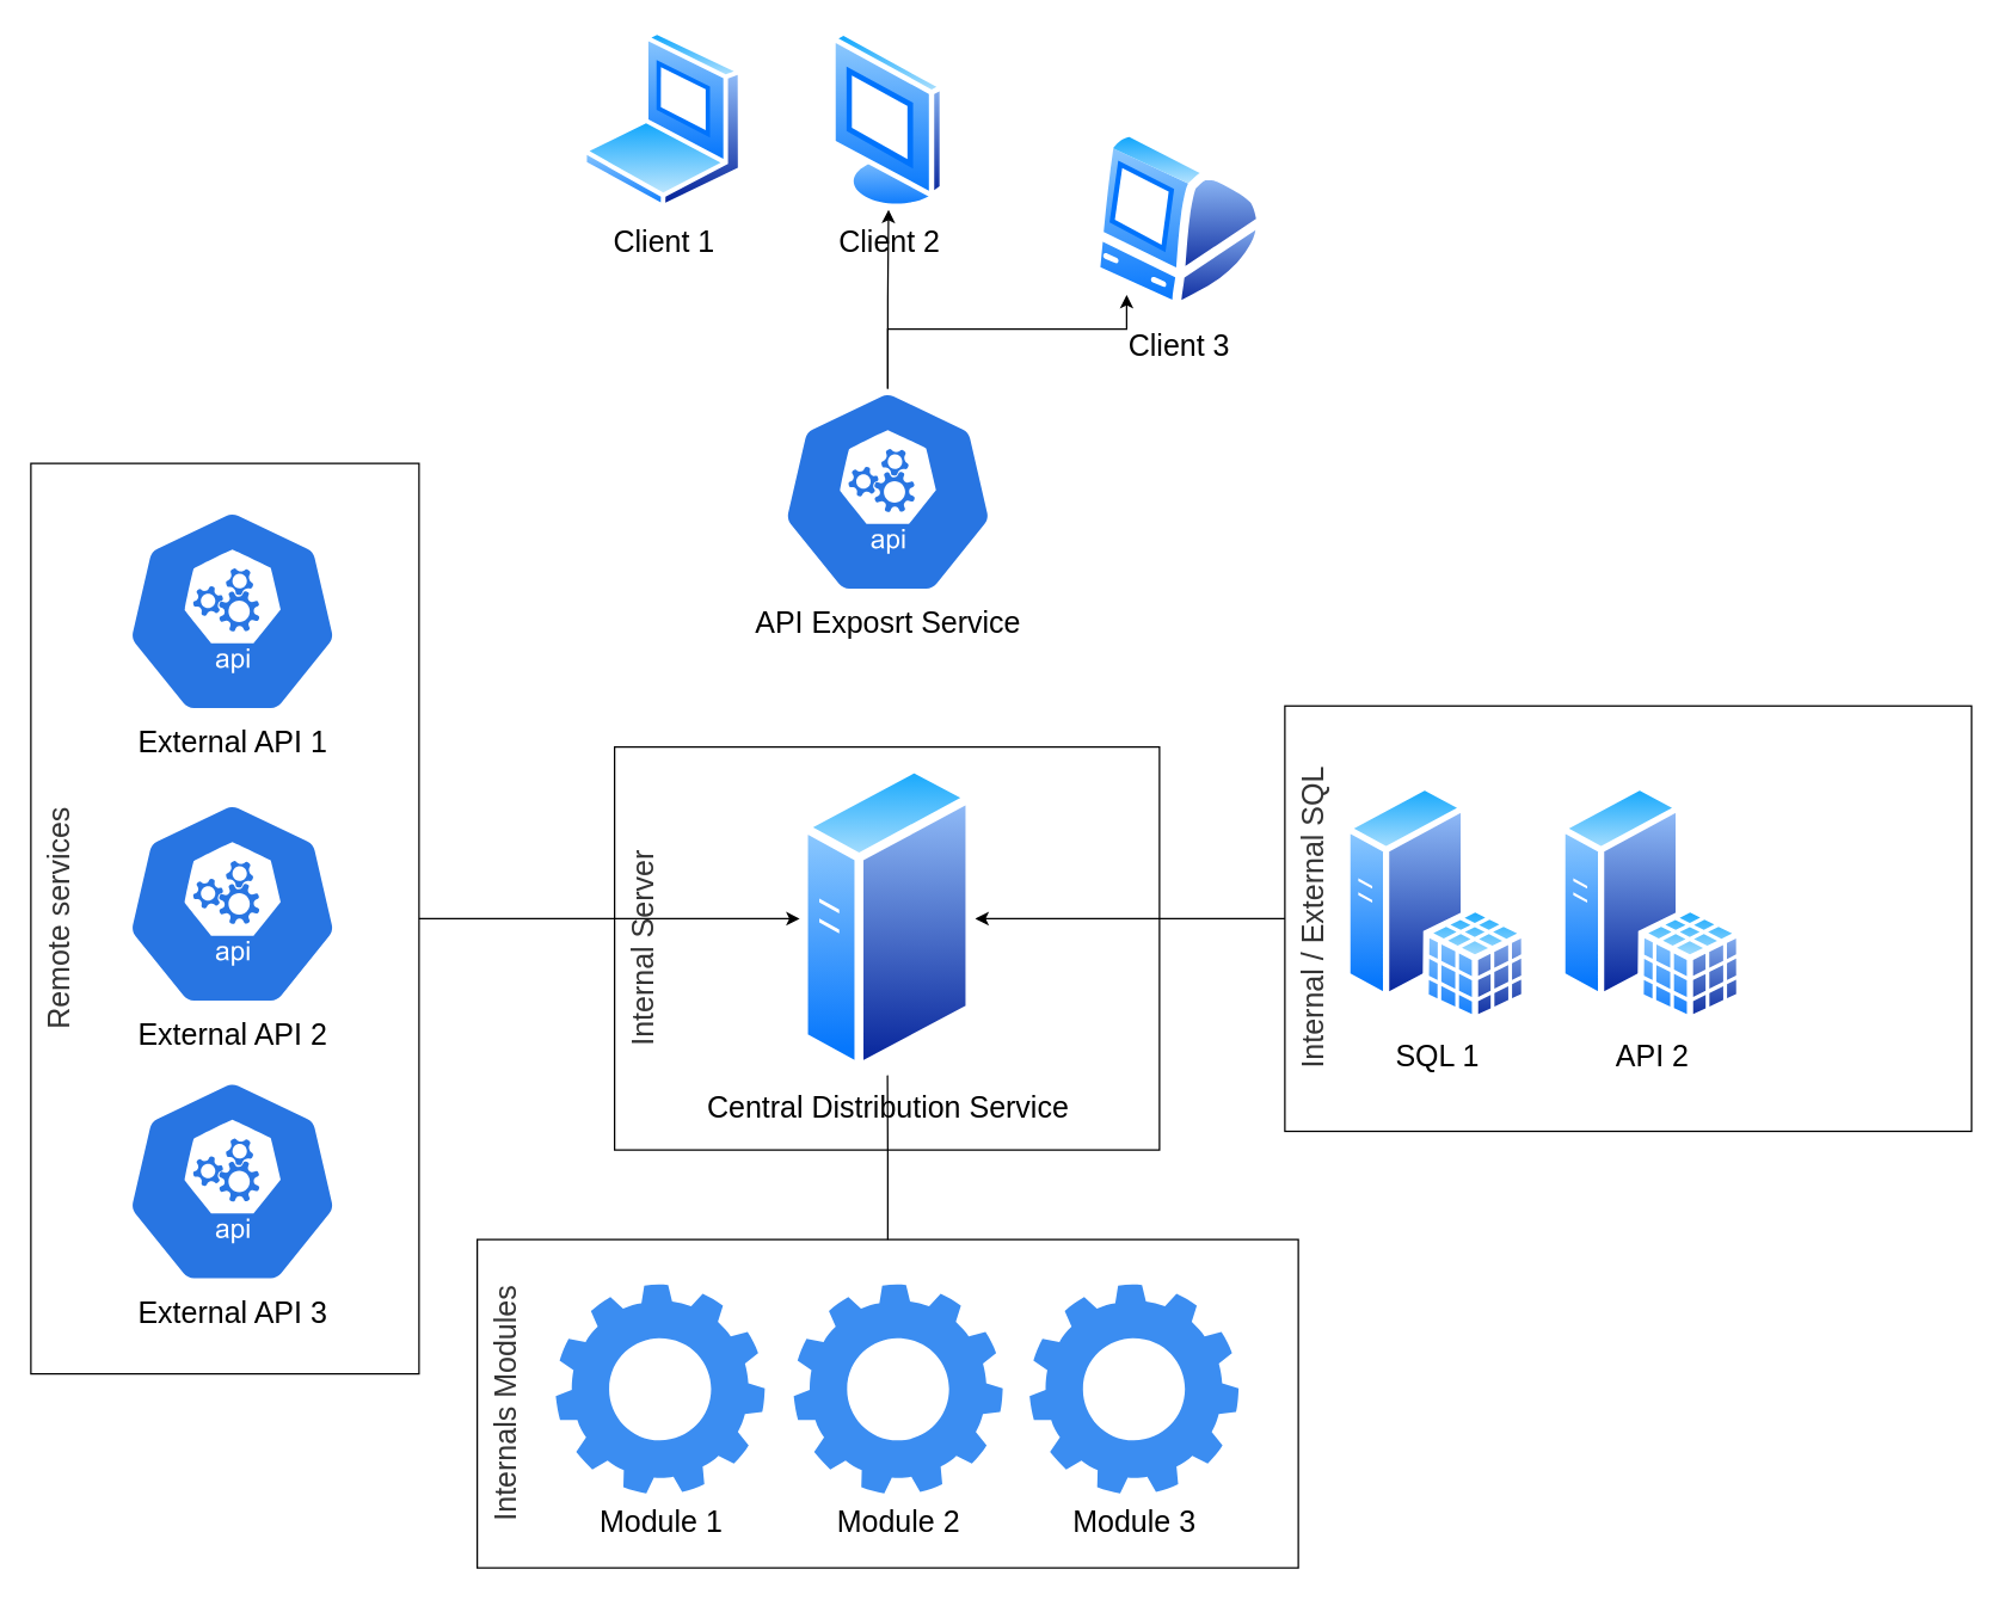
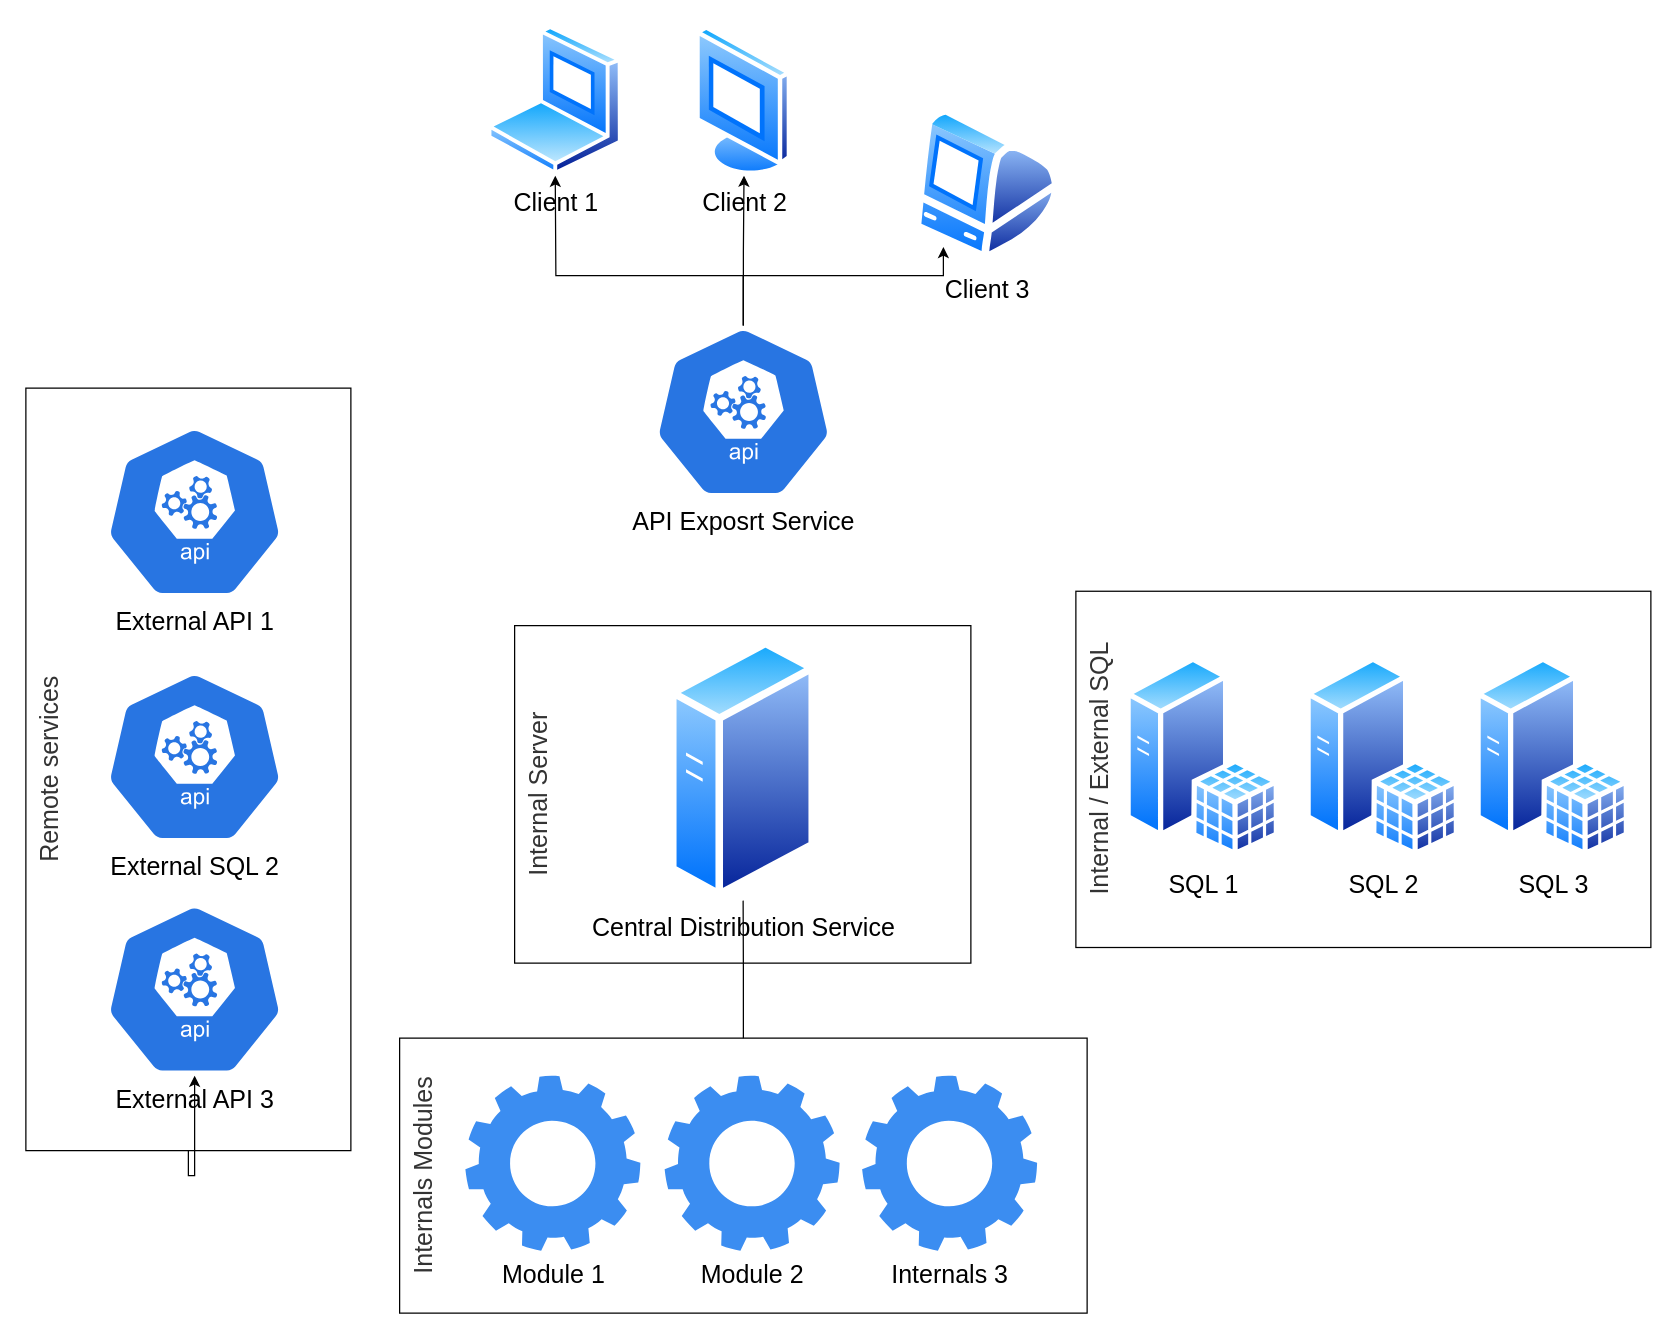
  <mxCell id="0" />
  <mxCell id="1" parent="0" />
  <mxCell id="2" value="Remote services" style="rounded=0;whiteSpace=wrap;html=1;fillColor=default;fontColor=#333333;strokeColor=default;gradientColor=none;labelPosition=center;verticalLabelPosition=middle;align=center;verticalAlign=top;horizontal=0;fontSize=20;" vertex="1" parent="1"><mxGeometry x="20" y="310" width="260" height="610" as="geometry" /></mxCell>
  <mxCell id="3" value="Internals Modules" style="rounded=0;whiteSpace=wrap;html=1;fillColor=default;fontColor=#333333;strokeColor=default;gradientColor=none;labelPosition=center;verticalLabelPosition=middle;align=center;verticalAlign=top;horizontal=0;fontSize=20;" vertex="1" parent="1"><mxGeometry x="319" y="830" width="550" height="220" as="geometry" /></mxCell>
  <mxCell id="4" value="Internal / External SQL" style="rounded=0;whiteSpace=wrap;html=1;fillColor=default;fontColor=#333333;strokeColor=default;gradientColor=none;labelPosition=center;verticalLabelPosition=middle;align=center;verticalAlign=top;horizontal=0;fontSize=20;" vertex="1" parent="1"><mxGeometry x="860" y="472.5" width="460" height="285" as="geometry" /></mxCell>
  <mxCell id="5" value="Internal Server" style="rounded=0;whiteSpace=wrap;html=1;fillColor=default;fontColor=#333333;strokeColor=default;gradientColor=none;labelPosition=center;verticalLabelPosition=middle;align=center;verticalAlign=top;horizontal=0;fontSize=20;" vertex="1" parent="1"><mxGeometry x="411" y="500" width="365" height="270" as="geometry" /></mxCell>
  <mxCell id="6" value="Client 1" style="image;aspect=fixed;perimeter=ellipsePerimeter;html=1;align=center;shadow=0;dashed=0;spacingTop=3;image=img/lib/active_directory/laptop_client.svg;fontSize=20;" vertex="1" parent="1"><mxGeometry x="389.5" y="20" width="108" height="120" as="geometry" /></mxCell>
  <mxCell id="7" value="Client 2" style="image;aspect=fixed;perimeter=ellipsePerimeter;html=1;align=center;shadow=0;dashed=0;spacingTop=3;image=img/lib/active_directory/vista_terminal.svg;fontSize=20;" vertex="1" parent="1"><mxGeometry x="555.5" y="20" width="78" height="120" as="geometry" /></mxCell>
  <mxCell id="8" value="Client 3&lt;br style=&quot;font-size: 20px;&quot;&gt;" style="image;aspect=fixed;perimeter=ellipsePerimeter;html=1;align=center;shadow=0;dashed=0;spacingTop=3;image=img/lib/active_directory/mac_client.svg;fontSize=20;" vertex="1" parent="1"><mxGeometry x="730.5" y="85" width="117" height="124.47" as="geometry" /></mxCell>
  <mxCell id="9" value="Central Distribution Service" style="image;aspect=fixed;perimeter=ellipsePerimeter;html=1;align=center;shadow=0;dashed=0;spacingTop=3;image=img/lib/active_directory/generic_server.svg;fontSize=20;" vertex="1" parent="1"><mxGeometry x="535" y="510" width="117.6" height="210" as="geometry" /></mxCell>
  <mxCell id="10" value="" style="edgeStyle=orthogonalEdgeStyle;rounded=0;orthogonalLoop=1;jettySize=auto;html=1;" edge="1" parent="1" source="13" target="7"><mxGeometry relative="1" as="geometry" /></mxCell>
  <mxCell id="11" style="edgeStyle=orthogonalEdgeStyle;rounded=0;orthogonalLoop=1;jettySize=auto;html=1;" edge="1" parent="1" source="13" target="8"><mxGeometry relative="1" as="geometry"><Array as="points"><mxPoint x="594" y="220" /><mxPoint x="754" y="220" /></Array></mxGeometry></mxCell>
+ <mxCell id="12" style="edgeStyle=orthogonalEdgeStyle;rounded=0;orthogonalLoop=1;jettySize=auto;html=1;" edge="1" parent="1" source="13" target="6"><mxGeometry relative="1" as="geometry"><Array as="points"><mxPoint x="594" y="220" /><mxPoint x="444" y="220" /></Array></mxGeometry></mxCell>
  <mxCell id="13" value="API Exposrt Service" style="sketch=0;html=1;dashed=0;whitespace=wrap;fillColor=#2875E2;strokeColor=#ffffff;points=[[0.005,0.63,0],[0.1,0.2,0],[0.9,0.2,0],[0.5,0,0],[0.995,0.63,0],[0.72,0.99,0],[0.5,1,0],[0.28,0.99,0]];verticalLabelPosition=bottom;align=center;verticalAlign=top;shape=mxgraph.kubernetes.icon;prIcon=api;fontSize=20;" vertex="1" parent="1"><mxGeometry x="479" y="260" width="230" height="138" as="geometry" /></mxCell>
  <mxCell id="14" value="SQL 1" style="image;aspect=fixed;perimeter=ellipsePerimeter;html=1;align=center;shadow=0;dashed=0;spacingTop=3;image=img/lib/active_directory/sql_server.svg;fontSize=20;" vertex="1" parent="1"><mxGeometry x="900" y="525" width="123.2" height="160" as="geometry" /></mxCell>
- <mxCell id="15" value="API 2" style="image;aspect=fixed;perimeter=ellipsePerimeter;html=1;align=center;shadow=0;dashed=0;spacingTop=3;image=img/lib/active_directory/sql_server.svg;fontSize=20;" vertex="1" parent="1"><mxGeometry x="1044" y="525" width="123.2" height="160" as="geometry" /></mxCell>
+ <mxCell id="15" value="SQL 2" style="image;aspect=fixed;perimeter=ellipsePerimeter;html=1;align=center;shadow=0;dashed=0;spacingTop=3;image=img/lib/active_directory/sql_server.svg;fontSize=20;" vertex="1" parent="1"><mxGeometry x="1044" y="525" width="123.2" height="160" as="geometry" /></mxCell>
+ <mxCell id="16" value="SQL 3&lt;br style=&quot;font-size: 20px;&quot;&gt;" style="image;aspect=fixed;perimeter=ellipsePerimeter;html=1;align=center;shadow=0;dashed=0;spacingTop=3;image=img/lib/active_directory/sql_server.svg;fontSize=20;" vertex="1" parent="1"><mxGeometry x="1180" y="525" width="123.2" height="160" as="geometry" /></mxCell>
  <mxCell id="17" value="Module 1" style="sketch=0;html=1;aspect=fixed;strokeColor=none;shadow=0;fillColor=#3B8DF1;verticalAlign=top;labelPosition=center;verticalLabelPosition=bottom;shape=mxgraph.gcp2.gear;fontSize=20;" vertex="1" parent="1"><mxGeometry x="371.6" y="860" width="140" height="140" as="geometry" /></mxCell>
  <mxCell id="18" value="Module 2" style="sketch=0;html=1;aspect=fixed;strokeColor=none;shadow=0;fillColor=#3B8DF1;verticalAlign=top;labelPosition=center;verticalLabelPosition=bottom;shape=mxgraph.gcp2.gear;fontSize=20;" vertex="1" parent="1"><mxGeometry x="531" y="860" width="140" height="140" as="geometry" /></mxCell>
- <mxCell id="19" value="Module 3" style="sketch=0;html=1;aspect=fixed;strokeColor=none;shadow=0;fillColor=#3B8DF1;verticalAlign=top;labelPosition=center;verticalLabelPosition=bottom;shape=mxgraph.gcp2.gear;fontSize=20;" vertex="1" parent="1"><mxGeometry x="689" y="860" width="140" height="140" as="geometry" /></mxCell>
+ <mxCell id="19" value="Internals 3" style="sketch=0;html=1;aspect=fixed;strokeColor=none;shadow=0;fillColor=#3B8DF1;verticalAlign=top;labelPosition=center;verticalLabelPosition=bottom;shape=mxgraph.gcp2.gear;fontSize=20;" vertex="1" parent="1"><mxGeometry x="689" y="860" width="140" height="140" as="geometry" /></mxCell>
  <mxCell id="20" value="External API 1" style="sketch=0;html=1;dashed=0;whitespace=wrap;fillColor=#2875E2;strokeColor=#ffffff;points=[[0.005,0.63,0],[0.1,0.2,0],[0.9,0.2,0],[0.5,0,0],[0.995,0.63,0],[0.72,0.99,0],[0.5,1,0],[0.28,0.99,0]];verticalLabelPosition=bottom;align=center;verticalAlign=top;shape=mxgraph.kubernetes.icon;prIcon=api;fontSize=20;" vertex="1" parent="1"><mxGeometry x="40" y="340" width="230" height="138" as="geometry" /></mxCell>
- <mxCell id="21" value="External API 2" style="sketch=0;html=1;dashed=0;whitespace=wrap;fillColor=#2875E2;strokeColor=#ffffff;points=[[0.005,0.63,0],[0.1,0.2,0],[0.9,0.2,0],[0.5,0,0],[0.995,0.63,0],[0.72,0.99,0],[0.5,1,0],[0.28,0.99,0]];verticalLabelPosition=bottom;align=center;verticalAlign=top;shape=mxgraph.kubernetes.icon;prIcon=api;fontSize=20;" vertex="1" parent="1"><mxGeometry x="40" y="536" width="230" height="138" as="geometry" /></mxCell>
+ <mxCell id="21" value="External SQL 2" style="sketch=0;html=1;dashed=0;whitespace=wrap;fillColor=#2875E2;strokeColor=#ffffff;points=[[0.005,0.63,0],[0.1,0.2,0],[0.9,0.2,0],[0.5,0,0],[0.995,0.63,0],[0.72,0.99,0],[0.5,1,0],[0.28,0.99,0]];verticalLabelPosition=bottom;align=center;verticalAlign=top;shape=mxgraph.kubernetes.icon;prIcon=api;fontSize=20;" vertex="1" parent="1"><mxGeometry x="40" y="536" width="230" height="138" as="geometry" /></mxCell>
  <mxCell id="22" value="External API 3" style="sketch=0;html=1;dashed=0;whitespace=wrap;fillColor=#2875E2;strokeColor=#ffffff;points=[[0.005,0.63,0],[0.1,0.2,0],[0.9,0.2,0],[0.5,0,0],[0.995,0.63,0],[0.72,0.99,0],[0.5,1,0],[0.28,0.99,0]];verticalLabelPosition=bottom;align=center;verticalAlign=top;shape=mxgraph.kubernetes.icon;prIcon=api;fontSize=20;" vertex="1" parent="1"><mxGeometry x="40" y="722" width="230" height="138" as="geometry" /></mxCell>
- <mxCell id="23" style="edgeStyle=orthogonalEdgeStyle;rounded=0;orthogonalLoop=1;jettySize=auto;html=1;entryX=1;entryY=0.5;entryDx=0;entryDy=0;" edge="1" parent="1" source="4" target="9"><mxGeometry relative="1" as="geometry" /></mxCell>
- <mxCell id="24" style="edgeStyle=orthogonalEdgeStyle;rounded=0;orthogonalLoop=1;jettySize=auto;html=1;" edge="1" parent="1" source="2" target="9"><mxGeometry relative="1" as="geometry" /></mxCell>
+ <mxCell id="24" style="edgeStyle=orthogonalEdgeStyle;rounded=0;orthogonalLoop=1;jettySize=auto;html=1;" edge="1" parent="1" source="2" target="22"><mxGeometry relative="1" as="geometry" /></mxCell>
  <mxCell id="25" style="edgeStyle=orthogonalEdgeStyle;rounded=0;orthogonalLoop=1;jettySize=auto;html=1;endArrow=none;" edge="1" parent="1" source="3" target="9"><mxGeometry relative="1" as="geometry" /></mxCell>
